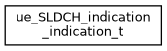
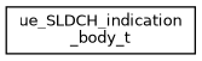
  digraph {
    rankdir=LR
-   n1 [color=black fillcolor=white fontname=Helvetica fontsize=10 height=0.2 label="ue_SLDCH_indication\l_indication_t" shape=record style=filled width=0.4]
+   n1 [color=black fillcolor=white fontname=Helvetica fontsize=10 height=0.2 label="ue_SLDCH_indication\l_body_t" shape=record style=filled width=0.4]
  }
